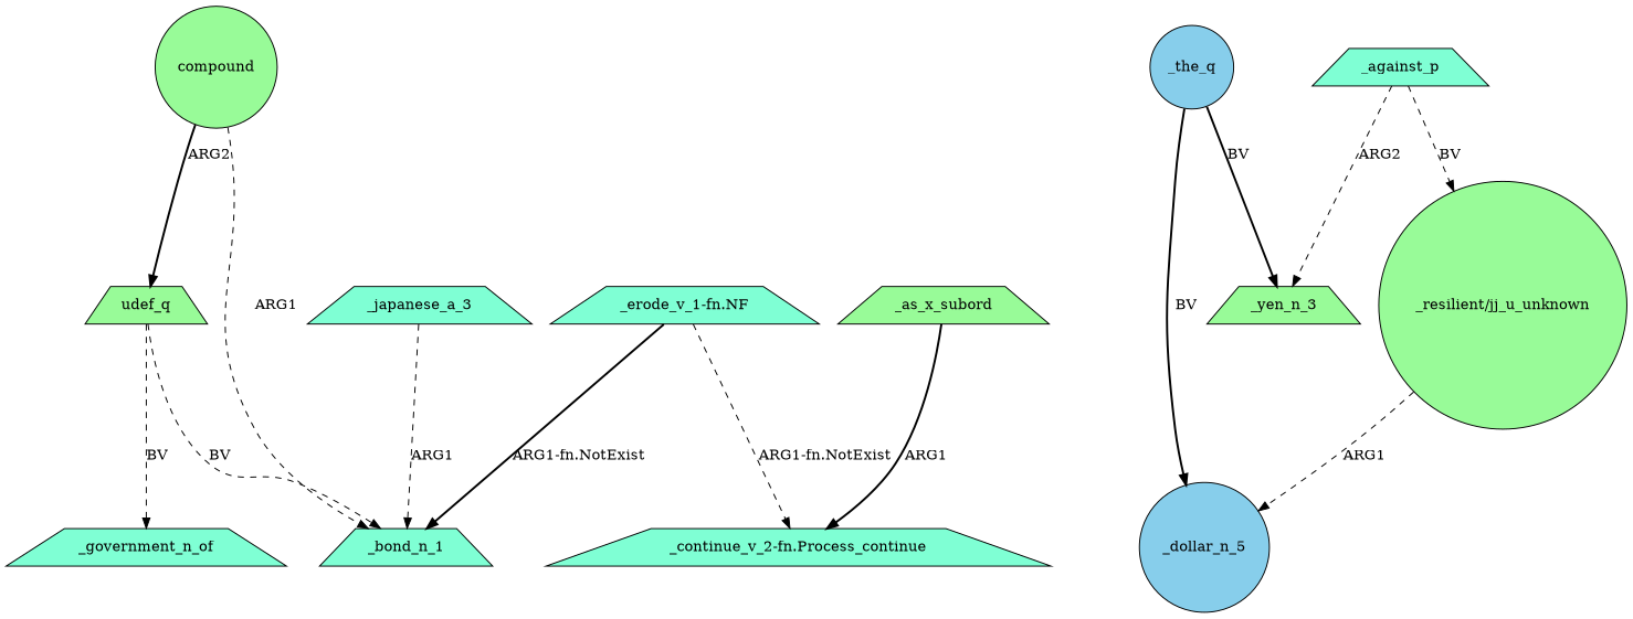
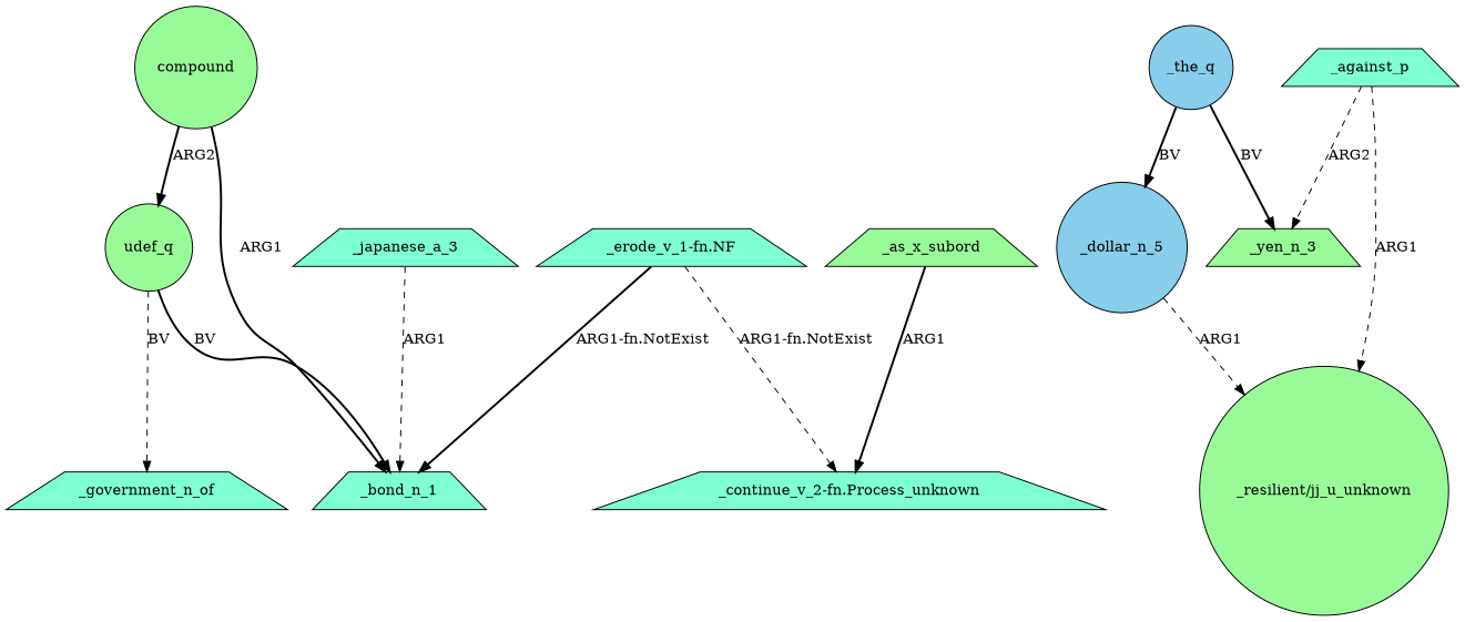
  digraph {
    node [fillcolor=aquamarine shape=trapezium style=filled]
    edge [style=bold]
-   udef_q [fillcolor=palegreen]
+   udef_q [fillcolor=palegreen shape=circle]
    _bond_n_1
    _government_n_of
    _the_q [fillcolor=skyblue shape=circle]
    n5 [fillcolor=skyblue label=_dollar_n_5 shape=circle]
    n6 [fillcolor=palegreen label=_yen_n_3]
    n7 [label=_japanese_a_3]
    "_erode_v_1-fn.NF"
-   "_continue_v_2-fn.Process_continue"
+   "_continue_v_2-fn.Process_continue" [label="_continue_v_2-fn.Process_unknown"]
    _as_x_subord [fillcolor=palegreen]
    "_resilient/jj_u_unknown" [fillcolor=palegreen shape=circle]
    _against_p
    compound [fillcolor=palegreen shape=circle]
-   udef_q -> _bond_n_1 [label=BV style=dashed]
+   udef_q -> _bond_n_1 [label=BV]
    udef_q -> _government_n_of [label=BV style=dashed]
    _the_q -> n5 [label=BV]
    _the_q -> n6 [label=BV]
    n7 -> _bond_n_1 [label=ARG1 style=dashed]
    "_erode_v_1-fn.NF" -> _bond_n_1 [label="ARG1-fn.NotExist"]
    "_erode_v_1-fn.NF" -> "_continue_v_2-fn.Process_continue" [label="ARG1-fn.NotExist" style=dashed]
    _as_x_subord -> "_continue_v_2-fn.Process_continue" [label=ARG1]
-   "_resilient/jj_u_unknown" -> n5 [label=ARG1 style=dashed]
+   n5 -> "_resilient/jj_u_unknown" [label=ARG1 style=dashed]
    _against_p -> n6 [label=ARG2 style=dashed]
-   _against_p -> "_resilient/jj_u_unknown" [label=BV style=dashed]
+   _against_p -> "_resilient/jj_u_unknown" [label=ARG1 style=dashed]
    compound -> udef_q [label=ARG2]
-   compound -> _bond_n_1 [label=ARG1 style=dashed]
+   compound -> _bond_n_1 [label=ARG1]
  }
